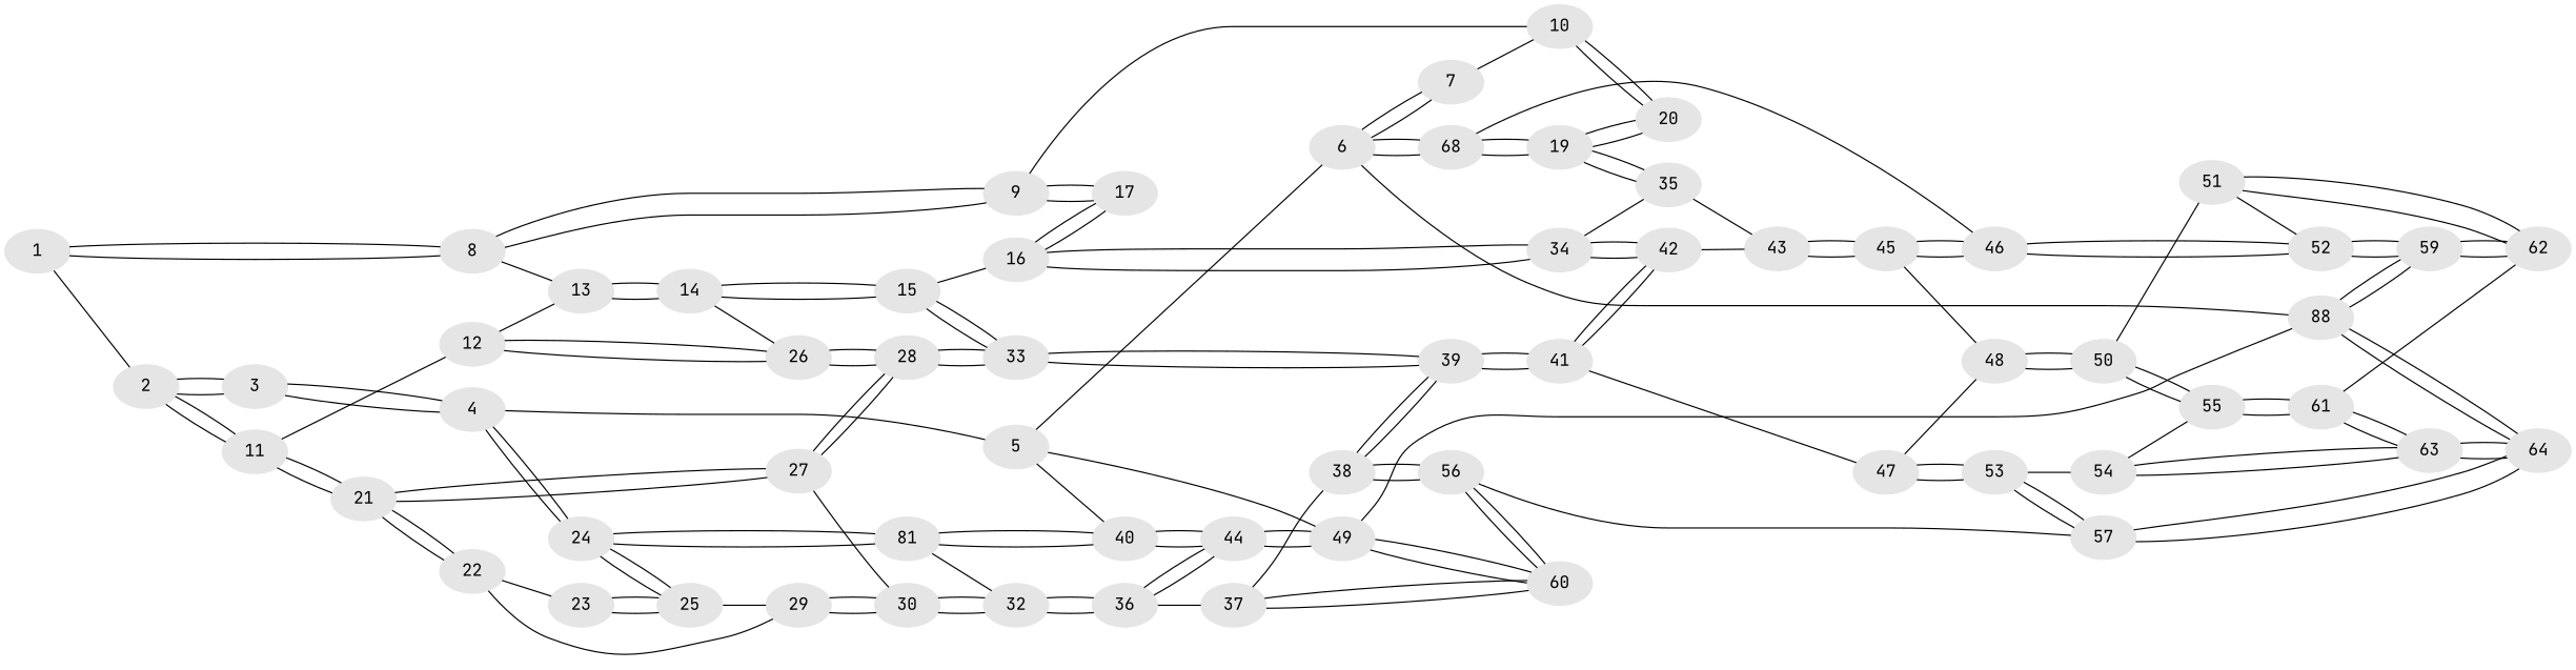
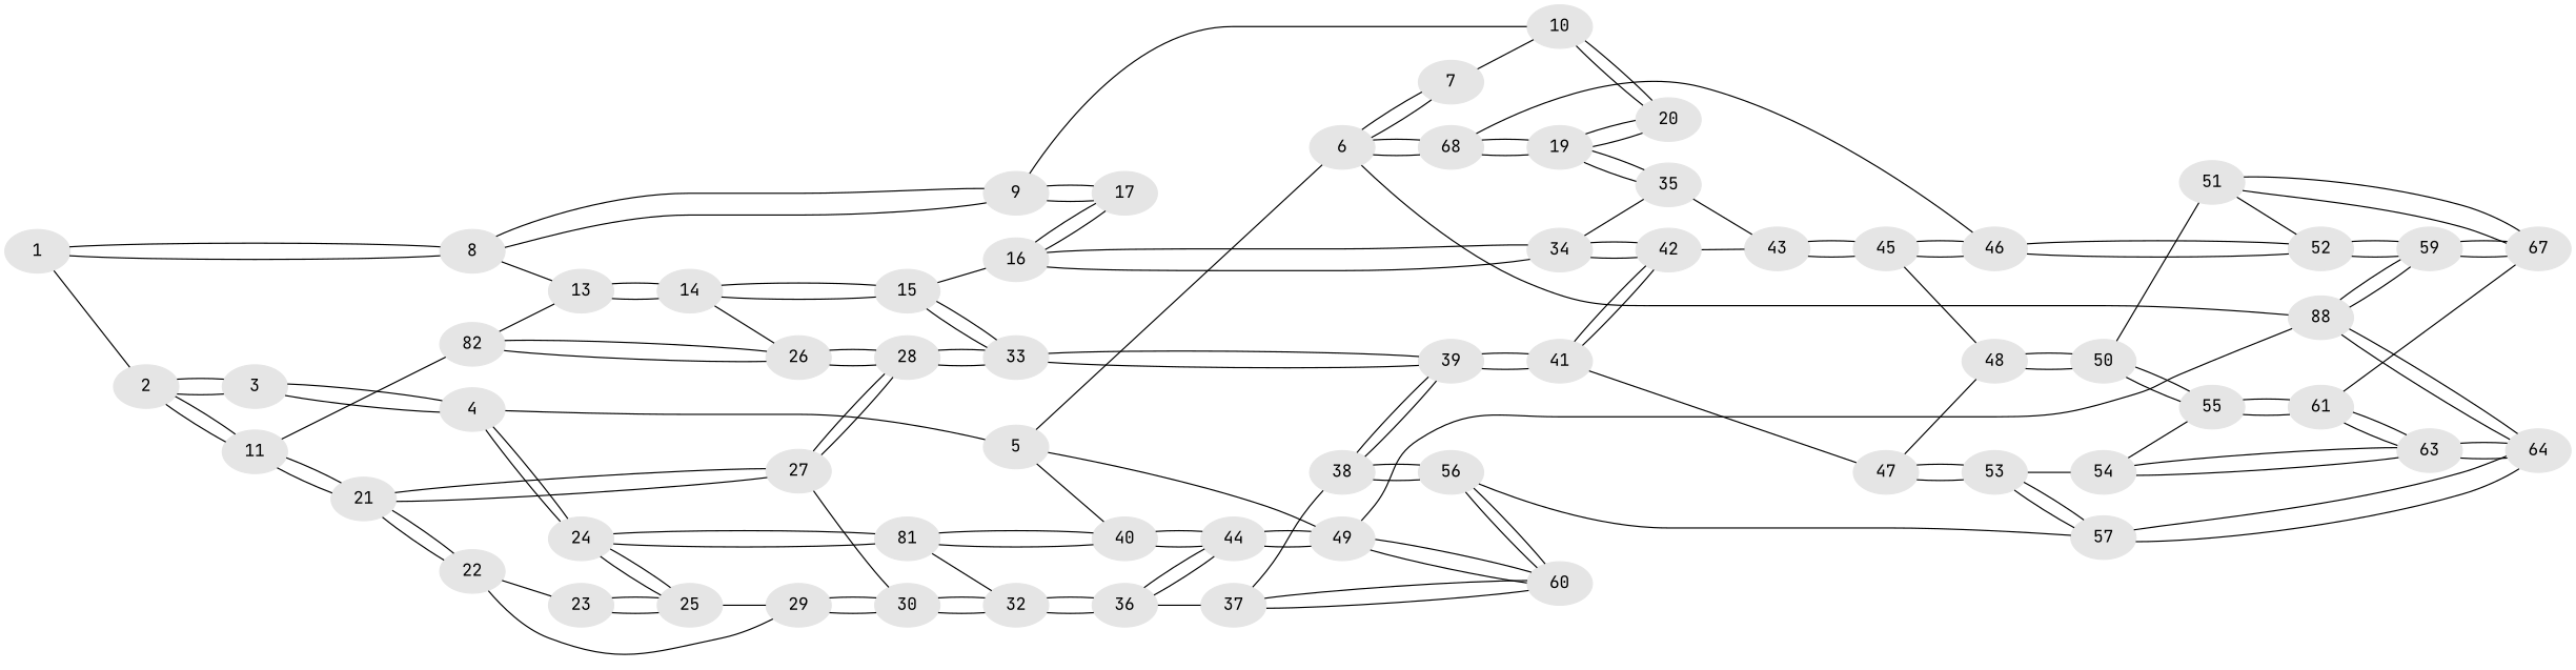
  graph {
    fontname="JetBrains Mono"
    rankdir=LR
    node [color=gray90 fontname="JetBrains Mono" style=filled]
    edge [fontname="JetBrains Mono"]
    1
    2
    8
    3
    11
    9
    13
    4
-   12
+   12 [label=82]
    21
    5
    24
    6
    40
    49
    25
    n17 [label=81]
    7
    n19 [label=68]
    n20 [label=88]
    44
    60
    10
    19
    46
    59
    64
    20
    17
    14
    26
    22
    27
    28
    15
    16
    33
    34
    39
    35
    42
    52
    43
    23
    29
    30
    32
    36
    37
    41
    45
    38
    56
    57
    47
    48
    53
    50
    54
    51
    55
-   62
+   62 [label=67]
    61
    63
    1 -- 2
    1 -- 8
    1 -- 8
    2 -- 3
    2 -- 3
    2 -- 11
    2 -- 11
    8 -- 9
    8 -- 9
    8 -- 13
    3 -- 4
    3 -- 4
    11 -- 12
    11 -- 21
    11 -- 21
    9 -- 10
    9 -- 17
    9 -- 17
    13 -- 14
    13 -- 14
    4 -- 5
    4 -- 24
    4 -- 24
    12 -- 13
    12 -- 26
    12 -- 26
    21 -- 22
    21 -- 22
    21 -- 27
    21 -- 27
    5 -- 6
    5 -- 40
    5 -- 49
    24 -- 25
    24 -- 25
    24 -- n17
    24 -- n17
    6 -- 7
    6 -- 7
    6 -- n19
    6 -- n19
    6 -- n20
    40 -- 44
    40 -- 44
    49 -- n20
    49 -- 60
    49 -- 60
    25 -- 29
    n17 -- 40
    n17 -- 40
    n17 -- 32
    7 -- 10
    n19 -- 19
    n19 -- 19
    n19 -- 46
    n20 -- 59
    n20 -- 59
    n20 -- 64
    n20 -- 64
    44 -- 49
    44 -- 49
    10 -- 20
    10 -- 20
    19 -- 20
    19 -- 20
    19 -- 35
    19 -- 35
    46 -- 52
    46 -- 52
    59 -- 62
    59 -- 62
    14 -- 26
    14 -- 15
    14 -- 15
    26 -- 28
    26 -- 28
    22 -- 23
    22 -- 29
    27 -- 28
    27 -- 28
    27 -- 30
    28 -- 33
    28 -- 33
    15 -- 16
    15 -- 33
    15 -- 33
    16 -- 17
    16 -- 17
    16 -- 34
    16 -- 34
    33 -- 39
    33 -- 39
    34 -- 35
    34 -- 42
    34 -- 42
    39 -- 41
    39 -- 41
    35 -- 43
    42 -- 43
    52 -- 59
    52 -- 59
    43 -- 45
    43 -- 45
    23 -- 25
    23 -- 25
    29 -- 30
    29 -- 30
    30 -- 32
    30 -- 32
    32 -- 36
    32 -- 36
    36 -- 44
    36 -- 44
    36 -- 37
    37 -- 60
    37 -- 60
    37 -- 38
    41 -- 42
    41 -- 42
    41 -- 47
    45 -- 46
    45 -- 46
    45 -- 48
    38 -- 39
    38 -- 39
    38 -- 56
    38 -- 56
    56 -- 60
    56 -- 60
    56 -- 57
    57 -- 64
    57 -- 64
    47 -- 48
    47 -- 53
    47 -- 53
    48 -- 50
    48 -- 50
    53 -- 57
    53 -- 57
    53 -- 54
    50 -- 51
    50 -- 55
    50 -- 55
    54 -- 55
    54 -- 63
    54 -- 63
    51 -- 52
    51 -- 62
    51 -- 62
    55 -- 61
    55 -- 61
    61 -- 62
    61 -- 63
    61 -- 63
    63 -- 64
    63 -- 64
  }
